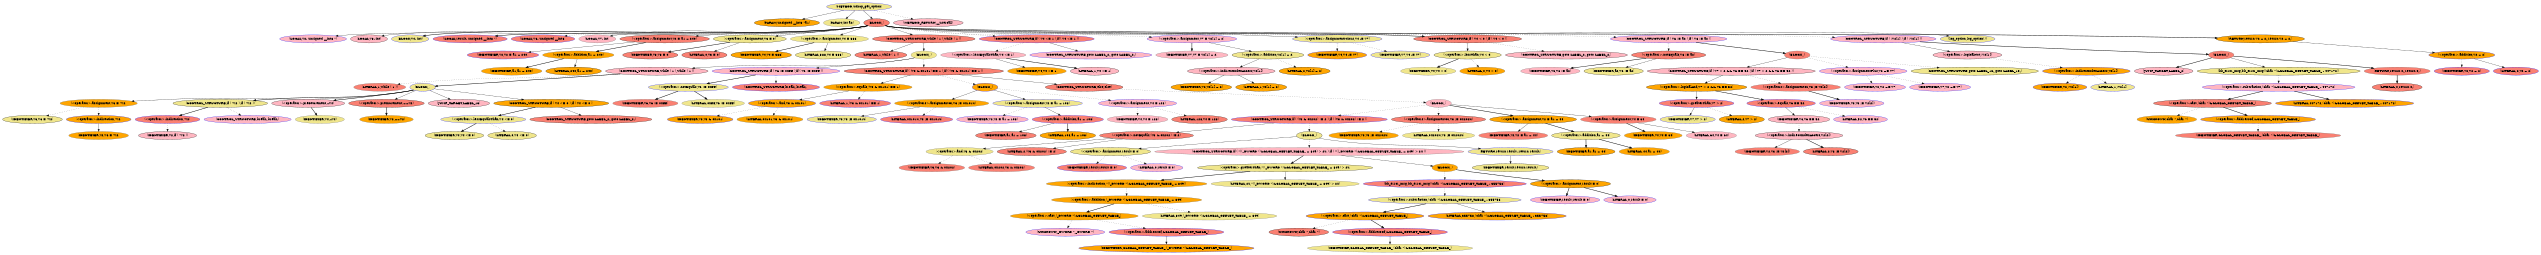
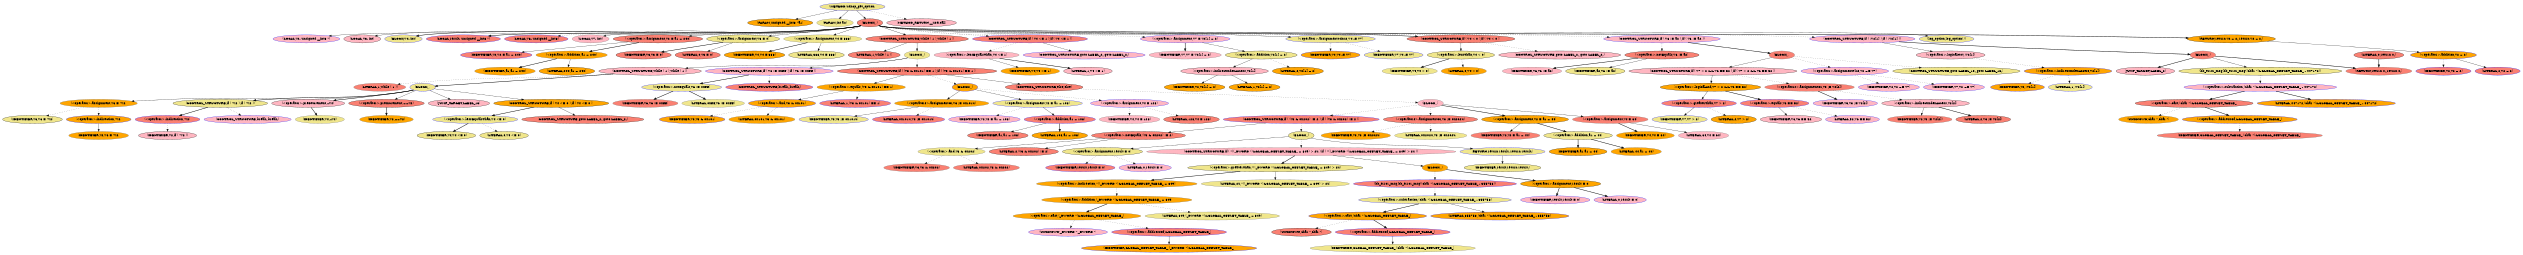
  digraph {
    node [color=black fillcolor=salmon style=filled]
    edge [style=solid]
    n1 [color=blue fillcolor=khaki label="(METHOD,udhcp_get_option)"]
    n2 [fillcolor=orange label="(PARAM,unsigned __int8 *a1)"]
    n3 [color=gray40 fillcolor=khaki label="(PARAM,int a2)"]
    n4 [label="(BLOCK,,)"]
    n5 [fillcolor=lightpink label="(METHOD_RETURN,__usercall)"]
    n6 [color=blue fillcolor=lightpink label="(LOCAL,v2: unsigned __int8 *)"]
    n7 [fillcolor=lightpink label="(LOCAL,v3: int)"]
    n8 [color=blue fillcolor=khaki label="(BLOCK,v4: int)"]
    n9 [color=blue label="(LOCAL,result: unsigned __int8 *)"]
    n10 [color=blue label="(LOCAL,v6: unsigned __int8)"]
    n11 [color=gray40 fillcolor=lightpink label="(LOCAL,v7: int)"]
    n12 [label="(<operator>.assignment,v2 = a1 + 240)"]
    n13 [fillcolor=khaki label="(<operator>.assignment,v3 = 0)"]
    n14 [color=gray40 fillcolor=khaki label="(<operator>.assignment,v4 = 388)"]
    n15 [label="(CONTROL_STRUCTURE,while ( 1 ),while ( 1 ))"]
    n16 [color=blue label="(CONTROL_STRUCTURE,if ( v4 <= 1 ),if ( v4 <= 1 ))"]
    n17 [color=blue fillcolor=lightpink label="(<operator>.assignment,v7 = v2[1] + 2)"]
    n18 [color=blue fillcolor=khaki label="(<operator>.assignmentMinus,v4 -= v7)"]
    n19 [label="(CONTROL_STRUCTURE,if ( v4 < 0 ),if ( v4 < 0 ))"]
    n20 [color=blue fillcolor=lightpink label="(CONTROL_STRUCTURE,if ( v6 != a2 ),if ( v6 != a2 ))"]
    n21 [color=blue fillcolor=lightpink label="(CONTROL_STRUCTURE,if ( !v2[1] ),if ( !v2[1] ))"]
    n22 [color=blue fillcolor=khaki label="(log_option,log_option())"]
    n23 [fillcolor=orange label="(RETURN,return v2 + 2;,return v2 + 2;)"]
    n24 [color=blue label="(IDENTIFIER,v2,v2 = a1 + 240)"]
    n25 [color=gray40 fillcolor=orange label="(<operator>.addition,a1 + 240)"]
    n26 [label="(IDENTIFIER,v3,v3 = 0)"]
    n27 [label="(LITERAL,0,v3 = 0)"]
    n28 [fillcolor=orange label="(IDENTIFIER,v4,v4 = 388)"]
    n29 [fillcolor=khaki label="(LITERAL,388,v4 = 388)"]
    n30 [label="(LITERAL,1,while ( 1 ))"]
    n31 [color=gray40 fillcolor=khaki label="(BLOCK,,)"]
    n32 [color=gray40 fillcolor=lightpink label="(<operator>.lessEqualsThan,v4 <= 1)"]
    n33 [color=blue fillcolor=lightpink label="(CONTROL_STRUCTURE,goto LABEL_2;,goto LABEL_2;)"]
    n34 [color=gray40 fillcolor=lightpink label="(IDENTIFIER,v7,v7 = v2[1] + 2)"]
    n35 [fillcolor=khaki label="(<operator>.addition,v2[1] + 2)"]
    n36 [color=blue fillcolor=orange label="(IDENTIFIER,v4,v4 -= v7)"]
    n37 [color=blue fillcolor=khaki label="(IDENTIFIER,v7,v4 -= v7)"]
    n38 [fillcolor=khaki label="(<operator>.lessThan,v4 < 0)"]
    n39 [fillcolor=lightpink label="(CONTROL_STRUCTURE,goto LABEL_2;,goto LABEL_2;)"]
    n40 [label="(<operator>.notEquals,v6 != a2)"]
    n41 [color=gray40 label="(BLOCK,,)"]
    n42 [fillcolor=lightpink label="(<operator>.logicalNot,!v2[1])"]
    n43 [color=gray40 label="(BLOCK,,)"]
    n44 [color=blue fillcolor=orange label="(<operator>.addition,v2 + 2)"]
    n45 [color=gray40 fillcolor=orange label="(IDENTIFIER,a1,a1 + 240)"]
    n46 [fillcolor=orange label="(LITERAL,240,a1 + 240)"]
    n47 [fillcolor=lightpink label="(CONTROL_STRUCTURE,while ( 1 ),while ( 1 ))"]
    n48 [color=blue fillcolor=lightpink label="(CONTROL_STRUCTURE,if ( v6 != 0xFF ),if ( v6 != 0xFF ))"]
    n49 [label="(CONTROL_STRUCTURE,if ( (v3 & 0x101) == 1 ),if ( (v3 & 0x101) == 1 ))"]
    n50 [color=gray40 label="(LITERAL,1,while ( 1 ))"]
    n51 [color=blue fillcolor=khaki label="(BLOCK,,)"]
    n52 [color=blue fillcolor=khaki label="(<operator>.notEquals,v6 != 0xFF)"]
    n53 [color=blue label="(CONTROL_STRUCTURE,break;,break;)"]
    n54 [color=gray40 fillcolor=orange label="(<operator>.equals,(v3 & 0x101) == 1)"]
    n55 [color=blue fillcolor=orange label="(BLOCK,,)"]
    n56 [label="(CONTROL_STRUCTURE,else,else)"]
    n57 [color=gray40 fillcolor=orange label="(<operator>.assignment,v6 = *v2)"]
    n58 [fillcolor=khaki label="(CONTROL_STRUCTURE,if ( *v2 ),if ( *v2 ))"]
    n59 [fillcolor=lightpink label="(<operator>.preDecrement,--v4)"]
    n60 [label="(<operator>.preIncrement,++v2)"]
    n61 [fillcolor=lightpink label="(JUMP_TARGET,LABEL_13)"]
    n62 [fillcolor=orange label="(CONTROL_STRUCTURE,if ( v4 <= 0 ),if ( v4 <= 0 ))"]
    n63 [fillcolor=khaki label="(IDENTIFIER,v6,v6 = *v2)"]
    n64 [color=blue fillcolor=orange label="(<operator>.indirection,*v2)"]
    n65 [color=blue label="(<operator>.indirection,*v2)"]
    n66 [color=blue fillcolor=lightpink label="(CONTROL_STRUCTURE,break;,break;)"]
    n67 [color=gray40 fillcolor=khaki label="(IDENTIFIER,v4,--v4)"]
    n68 [color=gray40 fillcolor=orange label="(IDENTIFIER,v2,++v2)"]
    n69 [color=blue fillcolor=khaki label="(<operator>.lessEqualsThan,v4 <= 0)"]
    n70 [label="(CONTROL_STRUCTURE,goto LABEL_2;,goto LABEL_2;)"]
    n71 [color=gray40 fillcolor=orange label="(IDENTIFIER,v2,v6 = *v2)"]
    n72 [fillcolor=lightpink label="(IDENTIFIER,v2,if ( *v2 ))"]
    n73 [fillcolor=khaki label="(IDENTIFIER,v4,v4 <= 0)"]
    n74 [fillcolor=khaki label="(LITERAL,0,v4 <= 0)"]
    n75 [color=gray40 label="(IDENTIFIER,v6,v6 != 0xFF)"]
    n76 [color=gray40 fillcolor=khaki label="(LITERAL,0xFF,v6 != 0xFF)"]
    n77 [color=blue fillcolor=orange label="(<operator>.and,v3 & 0x101)"]
    n78 [color=blue label="(LITERAL,1,(v3 & 0x101) == 1)"]
    n79 [color=gray40 fillcolor=orange label="(<operators>.assignmentOr,v3 |= 0x101u)"]
    n80 [color=blue fillcolor=khaki label="(<operator>.assignment,v2 = a1 + 108)"]
    n81 [color=blue fillcolor=lightpink label="(<operator>.assignment,v4 = 128)"]
    n82 [color=gray40 fillcolor=lightpink label="(BLOCK,,)"]
    n83 [color=blue fillcolor=orange label="(IDENTIFIER,v3,v3 & 0x101)"]
    n84 [color=gray40 fillcolor=orange label="(LITERAL,0x101,v3 & 0x101)"]
    n85 [color=blue fillcolor=khaki label="(IDENTIFIER,v3,v3 |= 0x101u)"]
    n86 [color=blue label="(LITERAL,0x101u,v3 |= 0x101u)"]
    n87 [color=blue fillcolor=lightpink label="(IDENTIFIER,v2,v2 = a1 + 108)"]
    n88 [color=blue label="(<operator>.addition,a1 + 108)"]
    n89 [color=gray40 fillcolor=lightpink label="(IDENTIFIER,v4,v4 = 128)"]
    n90 [label="(LITERAL,128,v4 = 128)"]
    n91 [label="(IDENTIFIER,a1,a1 + 108)"]
    n92 [fillcolor=orange label="(LITERAL,108,a1 + 108)"]
    n93 [color=blue label="(CONTROL_STRUCTURE,if ( (v3 & 0x202) != 2 ),if ( (v3 & 0x202) != 2 ))"]
    n94 [label="(<operators>.assignmentOr,v3 |= 0x202u)"]
    n95 [fillcolor=orange label="(<operator>.assignment,v2 = a1 + 44)"]
    n96 [color=gray40 label="(<operator>.assignment,v4 = 64)"]
    n97 [label="(<operator>.notEquals,(v3 & 0x202) != 2)"]
    n98 [fillcolor=khaki label="(BLOCK,,)"]
    n99 [color=gray40 fillcolor=orange label="(IDENTIFIER,v3,v3 |= 0x202u)"]
    n100 [color=gray40 fillcolor=khaki label="(LITERAL,0x202u,v3 |= 0x202u)"]
    n101 [color=gray40 label="(IDENTIFIER,v2,v2 = a1 + 44)"]
    n102 [fillcolor=khaki label="(<operator>.addition,a1 + 44)"]
    n103 [color=gray40 fillcolor=orange label="(IDENTIFIER,v4,v4 = 64)"]
    n104 [color=gray40 fillcolor=lightpink label="(LITERAL,64,v4 = 64)"]
    n105 [color=gray40 fillcolor=khaki label="(<operator>.and,v3 & 0x202)"]
    n106 [label="(LITERAL,2,(v3 & 0x202) != 2)"]
    n107 [fillcolor=khaki label="(<operator>.assignment,result = 0)"]
    n108 [color=gray40 fillcolor=lightpink label="(CONTROL_STRUCTURE,if ( *((_DWORD *)&GLOBAL_OFFSET_TABLE_ + 849) > 2u ),if ( *((_DWORD *)&GLOBAL_OFFSET_TABLE_ + 849) > 2u ))"]
    n109 [color=blue fillcolor=khaki label="(RETURN,return result;,return result;)"]
    n110 [color=gray40 label="(IDENTIFIER,v3,v3 & 0x202)"]
    n111 [color=gray40 label="(LITERAL,0x202,v3 & 0x202)"]
    n112 [color=blue label="(IDENTIFIER,result,result = 0)"]
    n113 [color=blue fillcolor=lightpink label="(LITERAL,0,result = 0)"]
    n114 [fillcolor=khaki label="(<operator>.greaterThan,*((_DWORD *)&GLOBAL_OFFSET_TABLE_ + 849) > 2u)"]
    n115 [color=gray40 fillcolor=orange label="(BLOCK,,)"]
    n116 [fillcolor=khaki label="(IDENTIFIER,result,return result;)"]
    n117 [color=gray40 fillcolor=orange label="(<operator>.indirection,*((_DWORD *)&GLOBAL_OFFSET_TABLE_ + 849))"]
    n118 [color=gray40 fillcolor=khaki label="(LITERAL,2u,*((_DWORD *)&GLOBAL_OFFSET_TABLE_ + 849) > 2u)"]
    n119 [color=blue label="(bb_error_msg,bb_error_msg((char *)&GLOBAL_OFFSET_TABLE_ - 355758))"]
    n120 [fillcolor=orange label="(<operator>.assignment,result = 0)"]
    n121 [color=gray40 fillcolor=orange label="(<operator>.addition,(_DWORD *)&GLOBAL_OFFSET_TABLE_ + 849)"]
    n122 [color=gray40 fillcolor=orange label="(<operator>.cast,(_DWORD *)&GLOBAL_OFFSET_TABLE_)"]
    n123 [color=gray40 fillcolor=khaki label="(LITERAL,849,(_DWORD *)&GLOBAL_OFFSET_TABLE_ + 849)"]
    n124 [color=blue fillcolor=lightpink label="(UNKNOWN,_DWORD *,_DWORD *)"]
    n125 [color=blue label="(<operator>.addressOf,&GLOBAL_OFFSET_TABLE_)"]
    n126 [color=blue fillcolor=orange label="(IDENTIFIER,GLOBAL_OFFSET_TABLE_,(_DWORD *)&GLOBAL_OFFSET_TABLE_)"]
    n127 [color=blue fillcolor=khaki label="(<operator>.subtraction,(char *)&GLOBAL_OFFSET_TABLE_ - 355758)"]
    n128 [color=blue fillcolor=lightpink label="(IDENTIFIER,result,result = 0)"]
    n129 [color=blue fillcolor=lightpink label="(LITERAL,0,result = 0)"]
    n130 [color=blue fillcolor=orange label="(<operator>.cast,(char *)&GLOBAL_OFFSET_TABLE_)"]
    n131 [color=blue fillcolor=orange label="(LITERAL,355758,(char *)&GLOBAL_OFFSET_TABLE_ - 355758)"]
    n132 [label="(UNKNOWN,char *,char *)"]
    n133 [color=blue label="(<operator>.addressOf,&GLOBAL_OFFSET_TABLE_)"]
    n134 [color=gray40 fillcolor=khaki label="(IDENTIFIER,GLOBAL_OFFSET_TABLE_,(char *)&GLOBAL_OFFSET_TABLE_)"]
    n135 [fillcolor=orange label="(IDENTIFIER,a1,a1 + 44)"]
    n136 [color=gray40 fillcolor=orange label="(LITERAL,44,a1 + 44)"]
    n137 [color=gray40 fillcolor=orange label="(IDENTIFIER,v4,v4 <= 1)"]
    n138 [fillcolor=lightpink label="(LITERAL,1,v4 <= 1)"]
    n139 [fillcolor=lightpink label="(<operator>.indirectIndexAccess,v2[1])"]
    n140 [fillcolor=orange label="(LITERAL,2,v2[1] + 2)"]
    n141 [fillcolor=orange label="(IDENTIFIER,v2,v2[1] + 2)"]
    n142 [fillcolor=orange label="(LITERAL,1,v2[1] + 2)"]
    n143 [color=gray40 fillcolor=khaki label="(IDENTIFIER,v4,v4 < 0)"]
    n144 [color=gray40 fillcolor=orange label="(LITERAL,0,v4 < 0)"]
    n145 [color=gray40 fillcolor=lightpink label="(IDENTIFIER,v6,v6 != a2)"]
    n146 [fillcolor=khaki label="(IDENTIFIER,a2,v6 != a2)"]
    n147 [fillcolor=lightpink label="(CONTROL_STRUCTURE,if ( v7 > 2 && v6 == 52 ),if ( v7 > 2 && v6 == 52 ))"]
    n148 [color=blue fillcolor=lightpink label="(<operator>.assignmentPlus,v2 += v7)"]
    n149 [fillcolor=khaki label="(CONTROL_STRUCTURE,goto LABEL_13;,goto LABEL_13;)"]
    n150 [fillcolor=orange label="(<operator>.logicalAnd,v7 > 2 && v6 == 52)"]
    n151 [color=gray40 label="(<operators>.assignmentOr,v3 |= v2[2])"]
    n152 [color=blue fillcolor=lightpink label="(IDENTIFIER,v2,v2 += v7)"]
    n153 [color=blue fillcolor=lightpink label="(IDENTIFIER,v7,v2 += v7)"]
    n154 [color=blue label="(<operator>.greaterThan,v7 > 2)"]
    n155 [color=blue label="(<operator>.equals,v6 == 52)"]
    n156 [color=blue fillcolor=lightpink label="(IDENTIFIER,v3,v3 |= v2[2])"]
    n157 [fillcolor=lightpink label="(<operator>.indirectIndexAccess,v2[2])"]
    n158 [color=blue fillcolor=khaki label="(IDENTIFIER,v7,v7 > 2)"]
    n159 [fillcolor=orange label="(LITERAL,2,v7 > 2)"]
    n160 [fillcolor=lightpink label="(IDENTIFIER,v6,v6 == 52)"]
    n161 [color=blue fillcolor=lightpink label="(LITERAL,52,v6 == 52)"]
    n162 [color=gray40 label="(IDENTIFIER,v2,v3 |= v2[2])"]
    n163 [label="(LITERAL,2,v3 |= v2[2])"]
    n164 [color=blue fillcolor=orange label="(<operator>.indirectIndexAccess,v2[1])"]
    n165 [fillcolor=lightpink label="(JUMP_TARGET,LABEL_2)"]
    n166 [fillcolor=khaki label="(bb_error_msg,bb_error_msg((char *)&GLOBAL_OFFSET_TABLE_ - 447172))"]
    n167 [color=gray40 label="(RETURN,return 0;,return 0;)"]
    n168 [color=blue fillcolor=orange label="(IDENTIFIER,v2,!v2[1])"]
    n169 [color=blue fillcolor=khaki label="(LITERAL,1,!v2[1])"]
    n170 [color=blue fillcolor=lightpink label="(<operator>.subtraction,(char *)&GLOBAL_OFFSET_TABLE_ - 447172)"]
    n171 [label="(LITERAL,0,return 0;)"]
    n172 [label="(<operator>.cast,(char *)&GLOBAL_OFFSET_TABLE_)"]
    n173 [color=blue fillcolor=orange label="(LITERAL,447172,(char *)&GLOBAL_OFFSET_TABLE_ - 447172)"]
    n174 [color=gray40 fillcolor=orange label="(UNKNOWN,char *,char *)"]
    n175 [color=blue fillcolor=orange label="(<operator>.addressOf,&GLOBAL_OFFSET_TABLE_)"]
    n176 [color=gray40 label="(IDENTIFIER,GLOBAL_OFFSET_TABLE_,(char *)&GLOBAL_OFFSET_TABLE_)"]
    n177 [color=blue label="(IDENTIFIER,v2,v2 + 2)"]
    n178 [color=blue label="(LITERAL,2,v2 + 2)"]
    n1 -> n2
    n1 -> n3
    n1 -> n4
    n1 -> n5 [style=dotted]
    n4 -> n6
    n4 -> n7
    n4 -> n8 [style=bold]
    n4 -> n9 [style=bold]
    n4 -> n10 [style=dotted]
    n4 -> n11
    n4 -> n12
    n4 -> n13
    n4 -> n14
    n4 -> n15
    n4 -> n16 [style=dotted]
    n4 -> n17 [style=dotted]
    n4 -> n18
    n4 -> n19 [style=bold]
    n4 -> n20 [style=dotted]
    n4 -> n21 [style=dotted]
    n4 -> n22
    n4 -> n23 [style=bold]
    n12 -> n24
    n12 -> n25 [style=bold]
    n13 -> n26 [style=bold]
    n13 -> n27
    n14 -> n28 [style=bold]
    n14 -> n29
    n15 -> n30
    n15 -> n31
    n16 -> n32 [style=dotted]
    n16 -> n33
    n17 -> n34 [style=bold]
    n17 -> n35
    n18 -> n36 [style=dotted]
    n18 -> n37 [style=dotted]
    n19 -> n38
    n19 -> n39 [style=dotted]
    n20 -> n40 [style=dotted]
    n20 -> n41 [style=bold]
    n21 -> n42
    n21 -> n43 [style=bold]
    n23 -> n44
    n25 -> n45 [style=bold]
    n25 -> n46
    n31 -> n47
    n31 -> n48
    n31 -> n49 [style=dotted]
    n32 -> n137
    n32 -> n138 [style=bold]
    n35 -> n139
    n35 -> n140 [style=dotted]
    n38 -> n143 [style=bold]
    n38 -> n144 [style=dotted]
    n40 -> n145 [style=bold]
    n40 -> n146
    n41 -> n147
    n41 -> n148 [style=dotted]
    n41 -> n149 [style=dotted]
    n42 -> n164 [style=dotted]
    n43 -> n165 [style=bold]
    n43 -> n166
    n43 -> n167 [style=bold]
    n44 -> n177 [style=dotted]
    n44 -> n178
    n47 -> n50 [style=dotted]
    n47 -> n51 [style=bold]
    n48 -> n52 [style=bold]
    n48 -> n53 [style=dotted]
    n49 -> n54
    n49 -> n55 [style=dotted]
    n49 -> n56
    n51 -> n57
    n51 -> n58 [style=bold]
    n51 -> n59 [style=bold]
    n51 -> n60
    n51 -> n61
    n51 -> n62
    n52 -> n75 [style=bold]
    n52 -> n76 [style=bold]
    n54 -> n77
    n54 -> n78 [style=dotted]
    n55 -> n79
    n55 -> n80
    n55 -> n81 [style=dotted]
    n56 -> n82 [style=dotted]
    n57 -> n63 [style=dotted]
    n57 -> n64 [style=dotted]
    n58 -> n65 [style=bold]
    n58 -> n66 [style=dotted]
    n59 -> n67 [style=bold]
    n60 -> n68 [style=bold]
    n62 -> n69 [style=bold]
    n62 -> n70
    n64 -> n71
    n65 -> n72 [style=dotted]
    n69 -> n73 [style=bold]
    n69 -> n74 [style=dotted]
    n77 -> n83 [style=dotted]
    n77 -> n84 [style=dotted]
    n79 -> n85
    n79 -> n86 [style=dotted]
    n80 -> n87 [style=dotted]
    n80 -> n88
    n81 -> n89 [style=dotted]
    n81 -> n90 [style=dotted]
    n82 -> n93 [style=dotted]
    n82 -> n94 [style=dotted]
    n82 -> n95 [style=bold]
    n82 -> n96
    n88 -> n91
    n88 -> n92 [style=bold]
    n93 -> n97
    n93 -> n98 [style=dotted]
    n94 -> n99 [style=dotted]
    n94 -> n100 [style=dotted]
    n95 -> n101
    n95 -> n102 [style=bold]
    n96 -> n103 [style=bold]
    n96 -> n104
    n97 -> n105
    n97 -> n106
    n98 -> n107
    n98 -> n108 [style=dotted]
    n98 -> n109
    n102 -> n135 [style=bold]
    n102 -> n136 [style=bold]
    n105 -> n110 [style=dotted]
    n105 -> n111 [style=dotted]
    n107 -> n112 [style=dotted]
    n107 -> n113 [style=dotted]
    n108 -> n114 [style=bold]
    n108 -> n115
    n109 -> n116
    n114 -> n117 [style=bold]
    n114 -> n118
    n115 -> n119 [style=dotted]
    n115 -> n120 [style=bold]
    n117 -> n121 [style=dotted]
    n119 -> n127 [style=dotted]
    n120 -> n128 [style=bold]
    n120 -> n129 [style=bold]
    n121 -> n122 [style=bold]
    n121 -> n123 [style=dotted]
    n122 -> n124 [style=dotted]
    n122 -> n125 [style=dotted]
    n125 -> n126
    n127 -> n130 [style=bold]
    n127 -> n131
    n130 -> n132 [style=dotted]
    n130 -> n133 [style=bold]
    n133 -> n134
    n139 -> n141
    n139 -> n142
    n147 -> n150
    n147 -> n151 [style=dotted]
    n148 -> n152 [style=dotted]
    n148 -> n153 [style=dotted]
    n150 -> n154
    n150 -> n155 [style=bold]
    n151 -> n156 [style=bold]
-   n160 -> n157 [style=dotted]
+   n151 -> n157 [style=dotted]
    n154 -> n158
    n154 -> n159 [style=dotted]
    n155 -> n160
    n155 -> n161 [style=dotted]
    n157 -> n162
    n157 -> n163 [style=bold]
    n164 -> n168 [style=dotted]
    n164 -> n169 [style=dotted]
    n166 -> n170 [style=dotted]
-   n167 -> n171 [style=bold]
+   n171 -> n167 [style=bold]
    n170 -> n172 [style=bold]
    n170 -> n173 [style=bold]
    n172 -> n174 [style=dotted]
    n172 -> n175 [style=bold]
    n175 -> n176 [style=dotted]
  }
